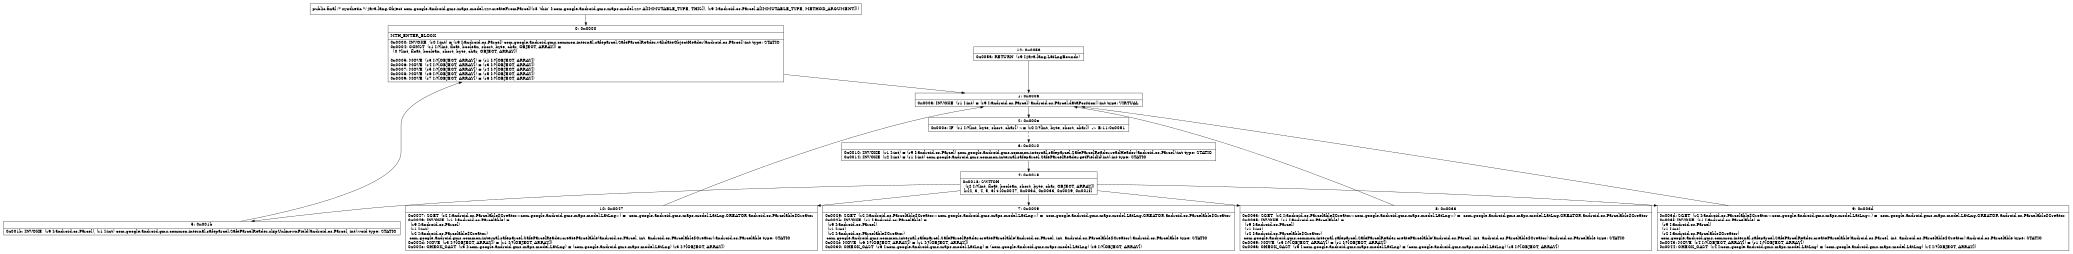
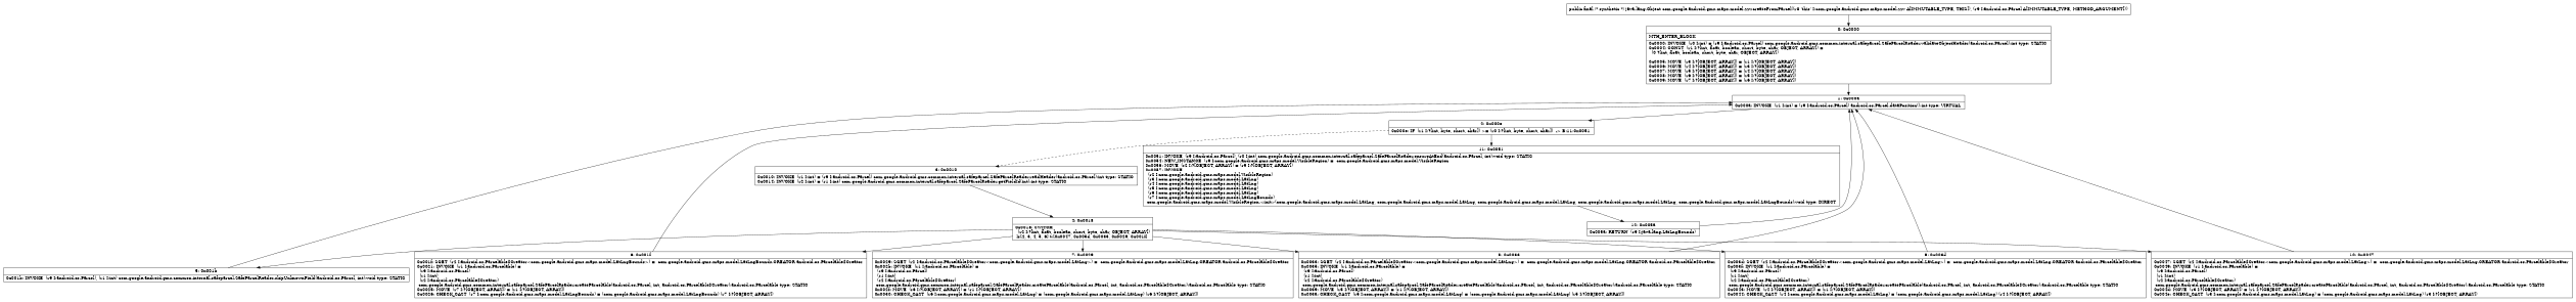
  digraph {
    node [shape=record]
    n1 [label="{0\:\ 0x0000|MTH_ENTER_BLOCK\l|0x0000: INVOKE  (r0 I:int) = (r9 I:android.os.Parcel) com.google.android.gms.common.internal.safeparcel.SafeParcelReader.validateObjectHeader(android.os.Parcel):int type: STATIC \l0x0004: CONST  (r1 I:?[int, float, boolean, short, byte, char, OBJECT, ARRAY]) = \l  (0 ?[int, float, boolean, short, byte, char, OBJECT, ARRAY])\l \l0x0005: MOVE  (r3 I:?[OBJECT, ARRAY]) = (r1 I:?[OBJECT, ARRAY]) \l0x0006: MOVE  (r4 I:?[OBJECT, ARRAY]) = (r3 I:?[OBJECT, ARRAY]) \l0x0007: MOVE  (r5 I:?[OBJECT, ARRAY]) = (r4 I:?[OBJECT, ARRAY]) \l0x0008: MOVE  (r6 I:?[OBJECT, ARRAY]) = (r5 I:?[OBJECT, ARRAY]) \l0x0009: MOVE  (r7 I:?[OBJECT, ARRAY]) = (r6 I:?[OBJECT, ARRAY]) \l}"]
    n2 [label="{1\:\ 0x000a|0x000a: INVOKE  (r1 I:int) = (r9 I:android.os.Parcel) android.os.Parcel.dataPosition():int type: VIRTUAL \l}"]
    n3 [label="{2\:\ 0x000e|0x000e: IF  (r1 I:?[int, byte, short, char]) \>= (r0 I:?[int, byte, short, char])  \-\> B:11:0x0051 \l}"]
    n4 [label="{3\:\ 0x0010|0x0010: INVOKE  (r1 I:int) = (r9 I:android.os.Parcel) com.google.android.gms.common.internal.safeparcel.SafeParcelReader.readHeader(android.os.Parcel):int type: STATIC \l0x0014: INVOKE  (r2 I:int) = (r1 I:int) com.google.android.gms.common.internal.safeparcel.SafeParcelReader.getFieldId(int):int type: STATIC \l}"]
+   n5 [label="{11\:\ 0x0051|0x0051: INVOKE  (r9 I:android.os.Parcel), (r0 I:int) com.google.android.gms.common.internal.safeparcel.SafeParcelReader.ensureAtEnd(android.os.Parcel, int):void type: STATIC \l0x0054: NEW_INSTANCE  (r9 I:com.google.android.gms.maps.model.VisibleRegion) =  com.google.android.gms.maps.model.VisibleRegion \l0x0056: MOVE  (r2 I:?[OBJECT, ARRAY]) = (r9 I:?[OBJECT, ARRAY]) \l0x0057: INVOKE  \l  (r2 I:com.google.android.gms.maps.model.VisibleRegion)\l  (r3 I:com.google.android.gms.maps.model.LatLng)\l  (r4 I:com.google.android.gms.maps.model.LatLng)\l  (r5 I:com.google.android.gms.maps.model.LatLng)\l  (r6 I:com.google.android.gms.maps.model.LatLng)\l  (r7 I:com.google.android.gms.maps.model.LatLngBounds)\l com.google.android.gms.maps.model.VisibleRegion.\<init\>(com.google.android.gms.maps.model.LatLng, com.google.android.gms.maps.model.LatLng, com.google.android.gms.maps.model.LatLng, com.google.android.gms.maps.model.LatLng, com.google.android.gms.maps.model.LatLngBounds):void type: DIRECT \l}"]
    n6 [label="{4\:\ 0x0018|0x0018: SWITCH  \l  (r2 I:?[int, float, boolean, short, byte, char, OBJECT, ARRAY])\l k:[2, 3, 4, 5, 6] t:[0x0047, 0x003d, 0x0033, 0x0029, 0x001f] \l}"]
    n7 [label="{12\:\ 0x005a|0x005a: RETURN  (r9 I:java.lang.LatLngBounds) \l}"]
    n8 [label="{5\:\ 0x001b|0x001b: INVOKE  (r9 I:android.os.Parcel), (r1 I:int) com.google.android.gms.common.internal.safeparcel.SafeParcelReader.skipUnknownField(android.os.Parcel, int):void type: STATIC \l}"]
+   n9 [label="{6\:\ 0x001f|0x001f: SGET  (r2 I:android.os.Parcelable$Creator\<com.google.android.gms.maps.model.LatLngBounds\>) =  com.google.android.gms.maps.model.LatLngBounds.CREATOR android.os.Parcelable$Creator \l0x0021: INVOKE  (r1 I:android.os.Parcelable) = \l  (r9 I:android.os.Parcel)\l  (r1 I:int)\l  (r2 I:android.os.Parcelable$Creator)\l com.google.android.gms.common.internal.safeparcel.SafeParcelReader.createParcelable(android.os.Parcel, int, android.os.Parcelable$Creator):android.os.Parcelable type: STATIC \l0x0025: MOVE  (r7 I:?[OBJECT, ARRAY]) = (r1 I:?[OBJECT, ARRAY]) \l0x0026: CHECK_CAST  (r7 I:com.google.android.gms.maps.model.LatLngBounds) = (com.google.android.gms.maps.model.LatLngBounds) (r7 I:?[OBJECT, ARRAY]) \l}"]
    n10 [label="{7\:\ 0x0029|0x0029: SGET  (r2 I:android.os.Parcelable$Creator\<com.google.android.gms.maps.model.LatLng\>) =  com.google.android.gms.maps.model.LatLng.CREATOR android.os.Parcelable$Creator \l0x002b: INVOKE  (r1 I:android.os.Parcelable) = \l  (r9 I:android.os.Parcel)\l  (r1 I:int)\l  (r2 I:android.os.Parcelable$Creator)\l com.google.android.gms.common.internal.safeparcel.SafeParcelReader.createParcelable(android.os.Parcel, int, android.os.Parcelable$Creator):android.os.Parcelable type: STATIC \l0x002f: MOVE  (r6 I:?[OBJECT, ARRAY]) = (r1 I:?[OBJECT, ARRAY]) \l0x0030: CHECK_CAST  (r6 I:com.google.android.gms.maps.model.LatLng) = (com.google.android.gms.maps.model.LatLng) (r6 I:?[OBJECT, ARRAY]) \l}"]
    n11 [label="{8\:\ 0x0033|0x0033: SGET  (r2 I:android.os.Parcelable$Creator\<com.google.android.gms.maps.model.LatLng\>) =  com.google.android.gms.maps.model.LatLng.CREATOR android.os.Parcelable$Creator \l0x0035: INVOKE  (r1 I:android.os.Parcelable) = \l  (r9 I:android.os.Parcel)\l  (r1 I:int)\l  (r2 I:android.os.Parcelable$Creator)\l com.google.android.gms.common.internal.safeparcel.SafeParcelReader.createParcelable(android.os.Parcel, int, android.os.Parcelable$Creator):android.os.Parcelable type: STATIC \l0x0039: MOVE  (r5 I:?[OBJECT, ARRAY]) = (r1 I:?[OBJECT, ARRAY]) \l0x003a: CHECK_CAST  (r5 I:com.google.android.gms.maps.model.LatLng) = (com.google.android.gms.maps.model.LatLng) (r5 I:?[OBJECT, ARRAY]) \l}"]
    n12 [label="{9\:\ 0x003d|0x003d: SGET  (r2 I:android.os.Parcelable$Creator\<com.google.android.gms.maps.model.LatLng\>) =  com.google.android.gms.maps.model.LatLng.CREATOR android.os.Parcelable$Creator \l0x003f: INVOKE  (r1 I:android.os.Parcelable) = \l  (r9 I:android.os.Parcel)\l  (r1 I:int)\l  (r2 I:android.os.Parcelable$Creator)\l com.google.android.gms.common.internal.safeparcel.SafeParcelReader.createParcelable(android.os.Parcel, int, android.os.Parcelable$Creator):android.os.Parcelable type: STATIC \l0x0043: MOVE  (r4 I:?[OBJECT, ARRAY]) = (r1 I:?[OBJECT, ARRAY]) \l0x0044: CHECK_CAST  (r4 I:com.google.android.gms.maps.model.LatLng) = (com.google.android.gms.maps.model.LatLng) (r4 I:?[OBJECT, ARRAY]) \l}"]
    n13 [label="{10\:\ 0x0047|0x0047: SGET  (r2 I:android.os.Parcelable$Creator\<com.google.android.gms.maps.model.LatLng\>) =  com.google.android.gms.maps.model.LatLng.CREATOR android.os.Parcelable$Creator \l0x0049: INVOKE  (r1 I:android.os.Parcelable) = \l  (r9 I:android.os.Parcel)\l  (r1 I:int)\l  (r2 I:android.os.Parcelable$Creator)\l com.google.android.gms.common.internal.safeparcel.SafeParcelReader.createParcelable(android.os.Parcel, int, android.os.Parcelable$Creator):android.os.Parcelable type: STATIC \l0x004d: MOVE  (r3 I:?[OBJECT, ARRAY]) = (r1 I:?[OBJECT, ARRAY]) \l0x004e: CHECK_CAST  (r3 I:com.google.android.gms.maps.model.LatLng) = (com.google.android.gms.maps.model.LatLng) (r3 I:?[OBJECT, ARRAY]) \l}"]
    n14 [label="{public final \/* synthetic *\/ java.lang.Object com.google.android.gms.maps.model.zzv.createFromParcel((r8 'this' I:com.google.android.gms.maps.model.zzv A[IMMUTABLE_TYPE, THIS]), (r9 I:android.os.Parcel A[IMMUTABLE_TYPE, METHOD_ARGUMENT])) }"]
    n1 -> n2
    n2 -> n3
    n3 -> n4 [style=dashed]
+   n3 -> n5
    n4 -> n6
+   n5 -> n7
    n6 -> n8
+   n6 -> n9
    n6 -> n10
    n6 -> n11
    n6 -> n12
    n6 -> n13
    n7 -> n2
-   n8 -> n1
+   n8 -> n2
+   n9 -> n2
    n11 -> n2
    n12 -> n2
    n13 -> n2
    n14 -> n1
  }
